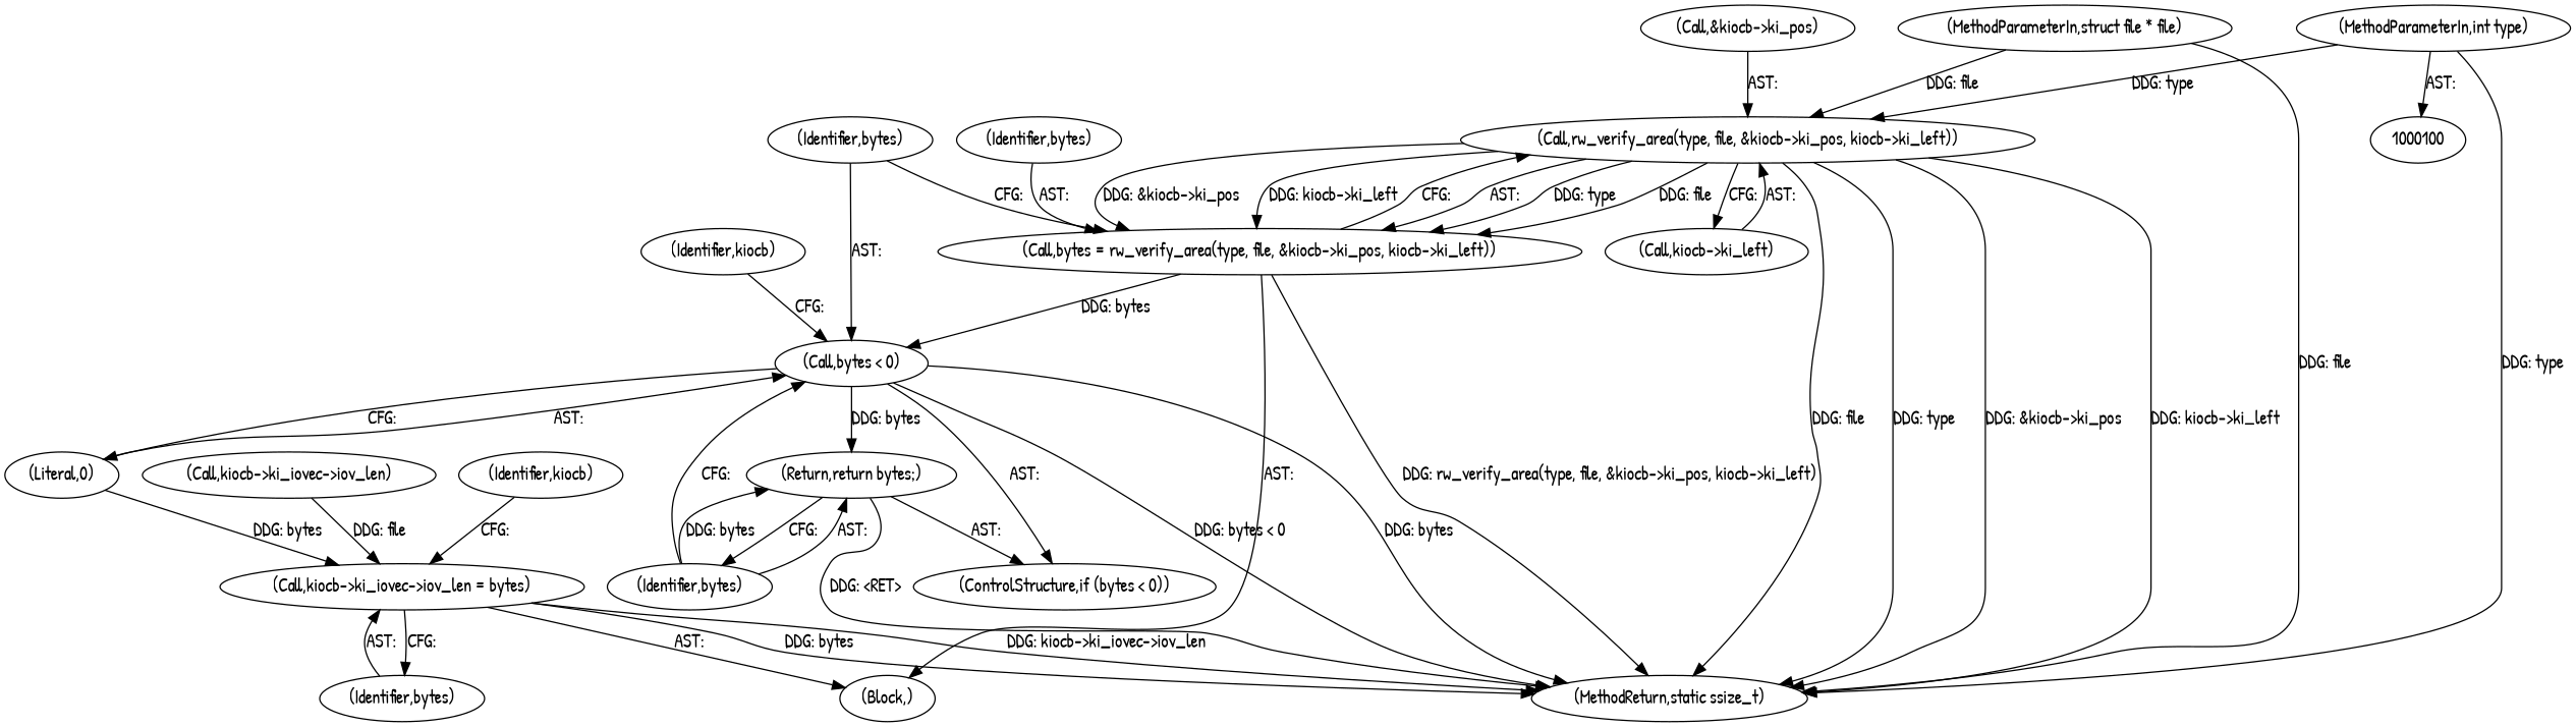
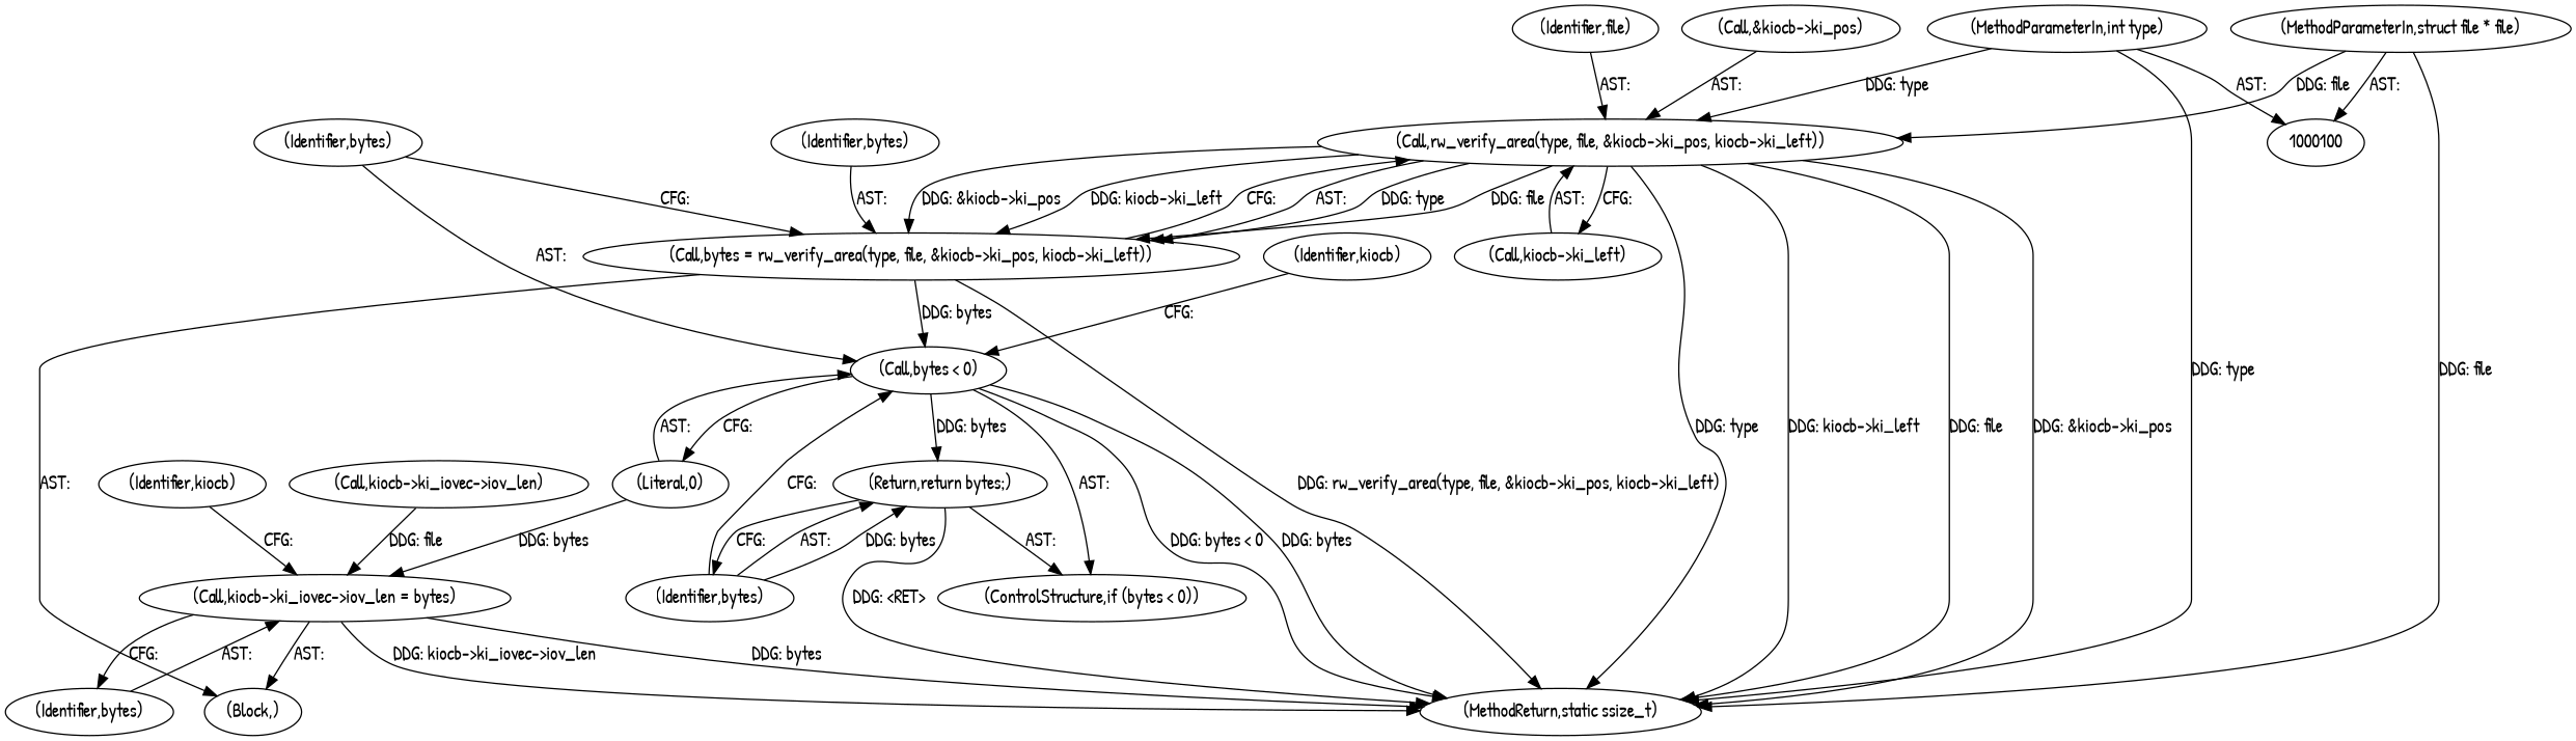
  digraph {
    fontname="Patrick Hand"
    node [fontname="Patrick Hand"]
    edge [fontname="Patrick Hand"]
    n1 [label="(Call,rw_verify_area(type, file, &kiocb->ki_pos, kiocb->ki_left))"]
    n2 [label="(Call,bytes = rw_verify_area(type, file, &kiocb->ki_pos, kiocb->ki_left))"]
    n3 [label="(Call,kiocb->ki_left)"]
    n4 [label="(MethodReturn,static ssize_t)"]
    n5 [label="(Call,bytes < 0)"]
    n6 [label="(Block,)"]
    n7 [label="(MethodParameterIn,int type)"]
    1000100
    n9 [label="(MethodParameterIn,struct file * file)"]
    n10 [label="(Return,return bytes;)"]
    n11 [label="(ControlStructure,if (bytes < 0))"]
    n12 [label="(Literal,0)"]
    n13 [label="(Identifier,bytes)"]
    n14 [label="(Call,kiocb->ki_iovec->iov_len = bytes)"]
    n15 [label="(Identifier,bytes)"]
    n16 [label="(Call,&kiocb->ki_pos)"]
    n17 [label="(Identifier,bytes)"]
    n18 [label="(Identifier,kiocb)"]
    n19 [label="(Identifier,kiocb)"]
+   n20 [label="(Identifier,file)"]
    n21 [label="(Call,kiocb->ki_iovec->iov_len)"]
    n22 [label="(Identifier,bytes)"]
    n1 -> n2 [label="AST: "]
    n1 -> n2 [label="DDG: type"]
    n1 -> n2 [label="DDG: file"]
    n1 -> n2 [label="DDG: &kiocb->ki_pos"]
    n1 -> n2 [label="DDG: kiocb->ki_left"]
    n1 -> n3 [label="CFG: "]
    n1 -> n4 [label="DDG: kiocb->ki_left"]
    n1 -> n4 [label="DDG: file"]
    n1 -> n4 [label="DDG: &kiocb->ki_pos"]
    n1 -> n4 [label="DDG: type"]
    n2 -> n1 [label="CFG: "]
    n2 -> n4 [label="DDG: rw_verify_area(type, file, &kiocb->ki_pos, kiocb->ki_left)"]
    n2 -> n5 [label="DDG: bytes"]
    n2 -> n6 [label="AST: "]
    n3 -> n1 [label="AST: "]
    n5 -> n4 [label="DDG: bytes < 0"]
    n5 -> n4 [label="DDG: bytes"]
    n5 -> n10 [label="DDG: bytes"]
    n5 -> n11 [label="AST: "]
    n5 -> n12 [label="CFG: "]
    n7 -> n1 [label="DDG: type"]
    n7 -> n4 [label="DDG: type"]
    n7 -> 1000100 [label="AST: "]
    n9 -> n1 [label="DDG: file"]
    n9 -> n4 [label="DDG: file"]
+   n9 -> 1000100 [label="AST: "]
    n10 -> n4 [label="DDG: <RET>"]
    n10 -> n11 [label="AST: "]
    n10 -> n13 [label="CFG: "]
    n12 -> n5 [label="AST: "]
    n12 -> n14 [label="DDG: bytes"]
    n13 -> n5 [label="CFG: "]
    n13 -> n10 [label="AST: "]
    n13 -> n10 [label="DDG: bytes"]
    n14 -> n4 [label="DDG: kiocb->ki_iovec->iov_len"]
    n14 -> n4 [label="DDG: bytes"]
    n14 -> n6 [label="AST: "]
    n14 -> n15 [label="CFG: "]
    n15 -> n14 [label="AST: "]
    n16 -> n1 [label="AST: "]
    n17 -> n2 [label="CFG: "]
    n17 -> n5 [label="AST: "]
    n18 -> n14 [label="CFG: "]
    n19 -> n5 [label="CFG: "]
+   n20 -> n1 [label="AST: "]
    n21 -> n14 [label="DDG: file"]
    n22 -> n2 [label="AST: "]
  }
